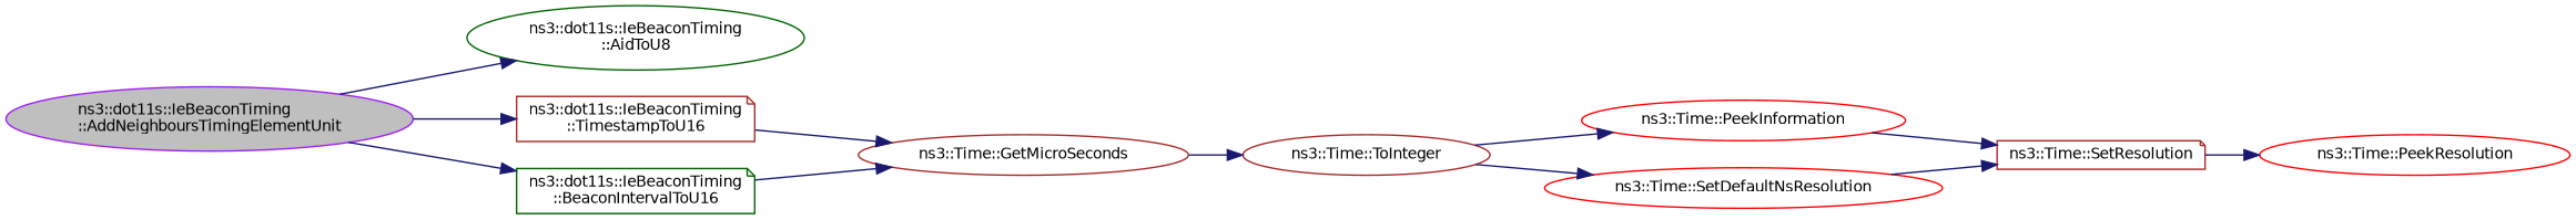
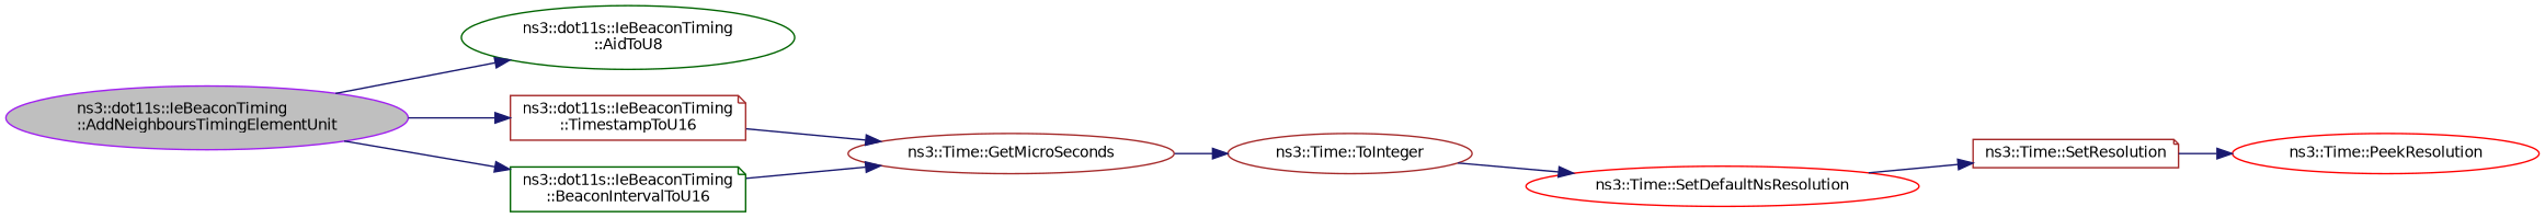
  digraph {
    rankdir=LR
    node [color=brown fillcolor=white fontname=Helvetica fontsize=10 shape=ellipse style=filled]
    edge [color=midnightblue fontname=Helvetica fontsize=10 labelfontname=Helvetica labelfontsize=10 style=solid]
    n1 [color=purple fillcolor=grey75 fontcolor=black height=0.2 label="ns3::dot11s::IeBeaconTiming\l::AddNeighboursTimingElementUnit" width=0.4]
    n2 [color=darkgreen height=0.2 label="ns3::dot11s::IeBeaconTiming\l::AidToU8" width=0.4]
    n3 [height=0.2 label="ns3::dot11s::IeBeaconTiming\l::TimestampToU16" shape=note width=0.4]
    n4 [color=darkgreen height=0.2 label="ns3::dot11s::IeBeaconTiming\l::BeaconIntervalToU16" shape=note width=0.4]
    n5 [height=0.2 label="ns3::Time::GetMicroSeconds" width=0.4]
    n6 [height=0.2 label="ns3::Time::ToInteger" width=0.4]
-   n7 [color=red height=0.2 label="ns3::Time::PeekInformation" width=0.4]
    n8 [color=red height=0.2 label="ns3::Time::SetDefaultNsResolution" width=0.4]
    n9 [height=0.2 label="ns3::Time::SetResolution" shape=note width=0.4]
    n10 [color=red height=0.2 label="ns3::Time::PeekResolution" width=0.4]
    n1 -> n2
    n1 -> n3
    n1 -> n4
    n3 -> n5
    n4 -> n5
    n5 -> n6
-   n6 -> n7
    n6 -> n8
-   n7 -> n9
    n8 -> n9
    n9 -> n10
  }
